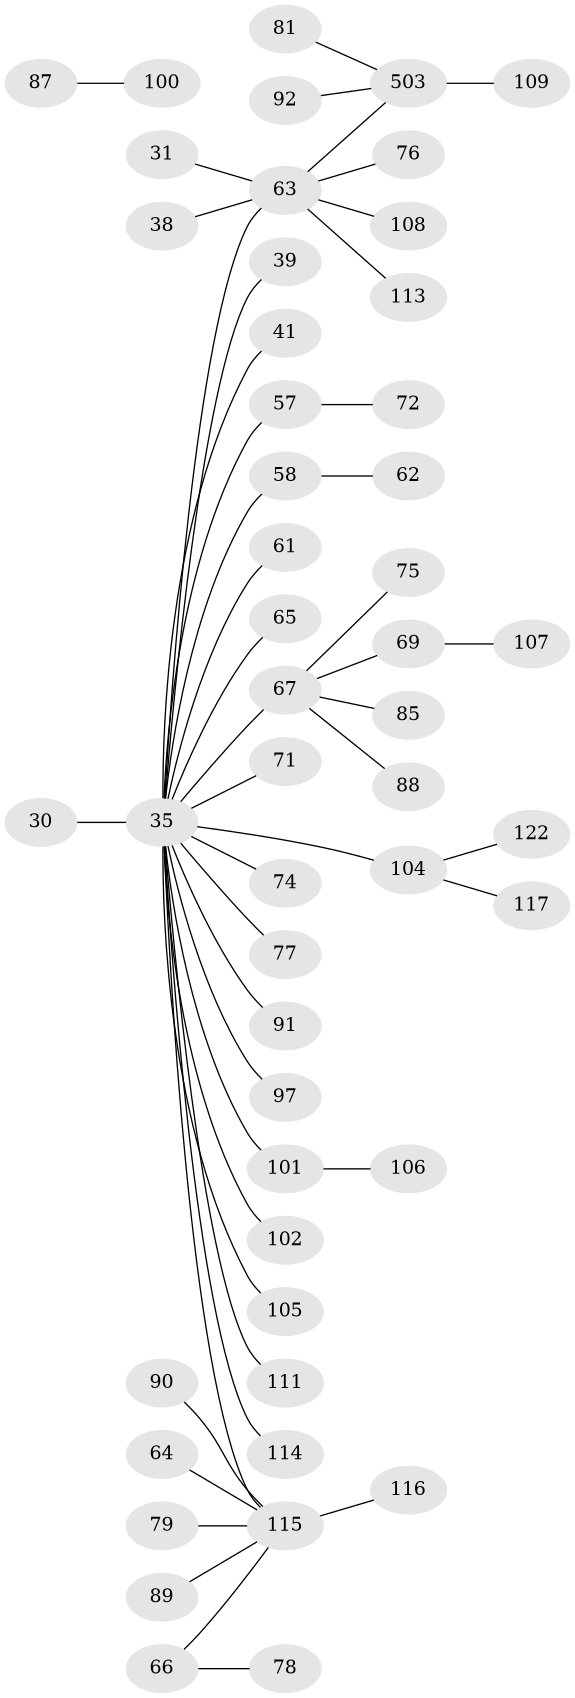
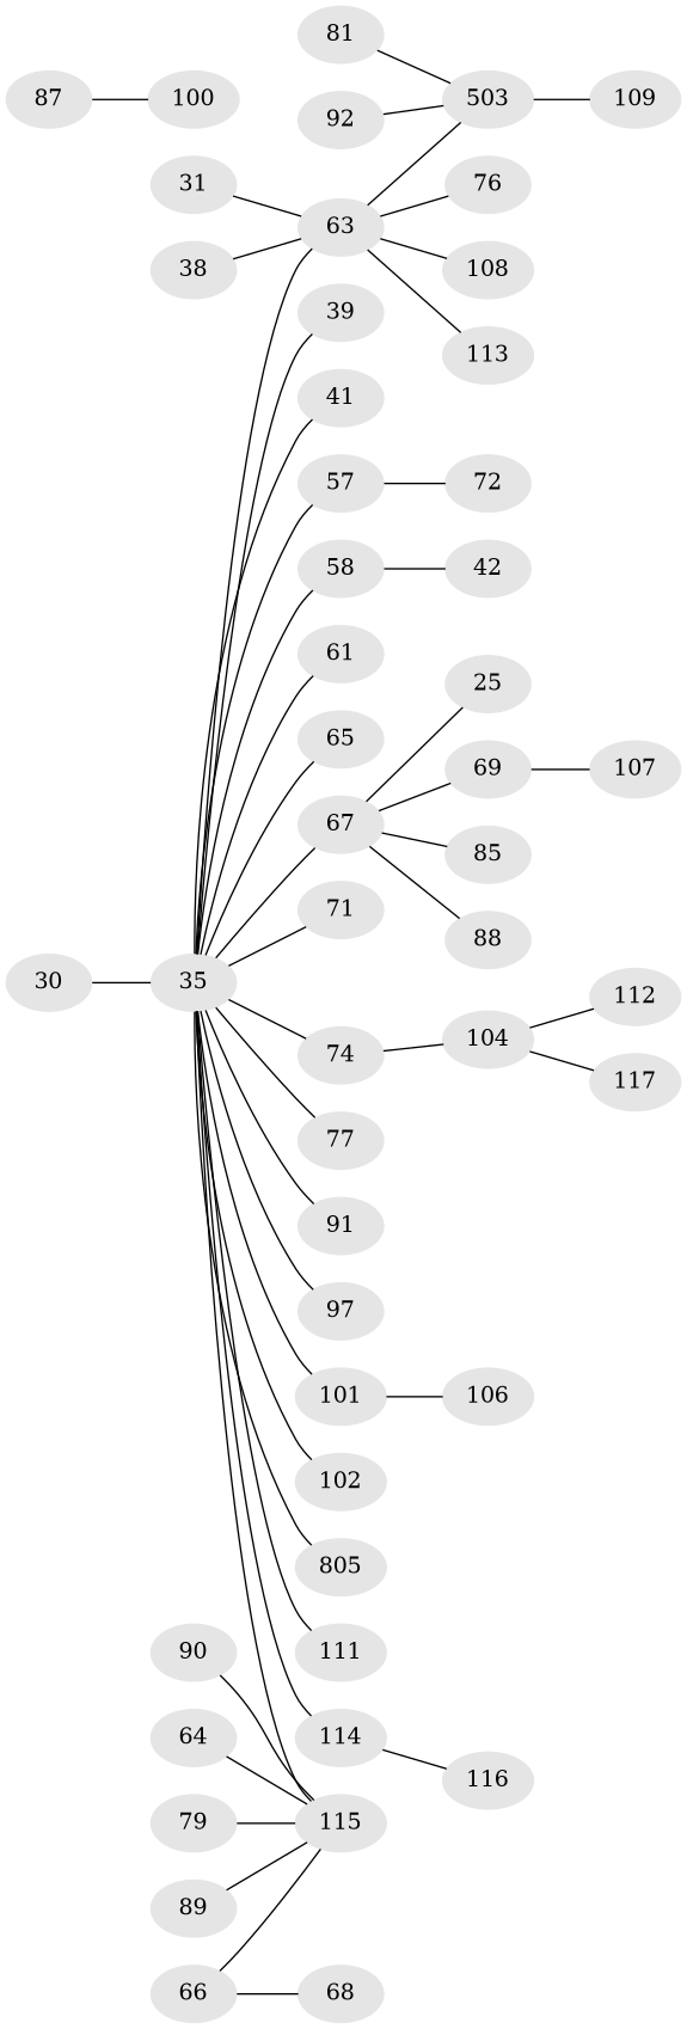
  graph {
    rankdir=LR
    node [color=gray90 style=filled]
    35 [super="+22+11+8+14+15"]
    63 [super="+4+12+34"]
    39 [super="+16"]
    41
    57
    58
    61
    65 [super="+17+29+47"]
    67
    71
    74 [super="+42"]
    77 [super="+48"]
    91
    97
    101
    102
    104 [super="+96+54+98"]
-   105
+   105 [label=805]
    111
    114
    115 [super="+83+90"]
    30
    76
    n24 [label=503 super="+82+55+59+56"]
    108 [super="+19"]
    113 [super="+40"]
    31
    72
-   62
-   75
+   62 [label=42]
+   75 [label=25]
    69
    85
    88
    100 [super="+73"]
    106
-   112 [label=122]
+   112
    117
    116
    38
    n40 [label=90]
    109
    64
    66
-   78
+   78 [label=68]
    107
    79
    81
    87
    89
    92
    35 -- 63 [weight=2]
    35 -- 39
    35 -- 41
    35 -- 57
    35 -- 58
    35 -- 61
    35 -- 65
    35 -- 67
    35 -- 71
    35 -- 74
    35 -- 77
    35 -- 91
    35 -- 97
    35 -- 101
    35 -- 102
-   35 -- 104
+   74 -- 104
    35 -- 105
    35 -- 111
    35 -- 114
    35 -- 115
    63 -- 76
    63 -- n24
    63 -- 108
    63 -- 113
    57 -- 72
    58 -- 62
    67 -- 75
    67 -- 69
    67 -- 85
    67 -- 88
    101 -- 106
    104 -- 112
    104 -- 117
-   115 -- 116
+   114 -- 116
    30 -- 35
    n24 -- 109
    31 -- 63
    69 -- 107
    38 -- 63
    n40 -- 115
    64 -- 115
    66 -- 115
    66 -- 78
    79 -- 115
    81 -- n24
    87 -- 100
    89 -- 115
    92 -- n24
  }
